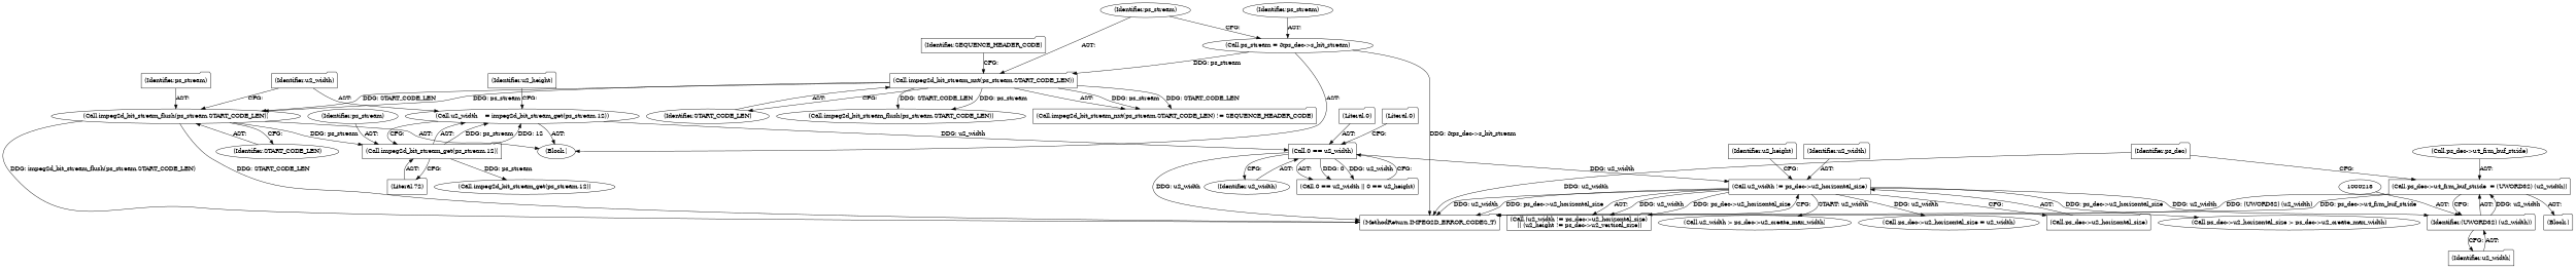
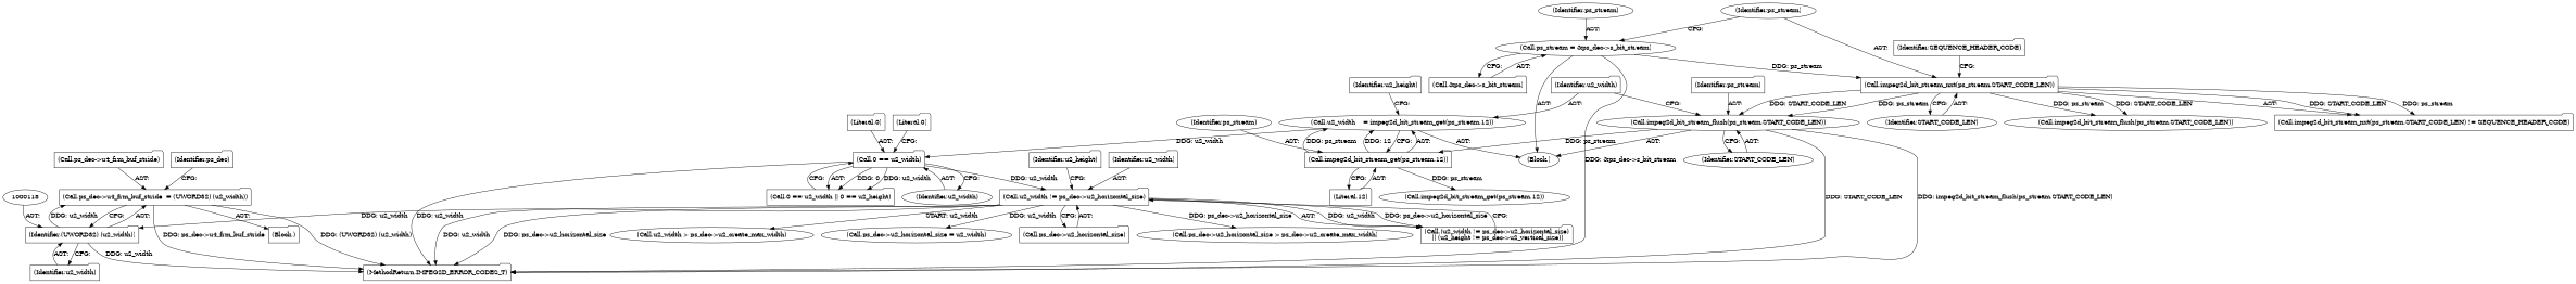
  digraph {
    node [shape=folder]
    n1 [label="(Call,ps_dec->u4_frm_buf_stride  = (UWORD32) (u2_width))"]
    n2 [label="(Identifier,(UWORD32) (u2_width))"]
    n3 [label="(MethodReturn,IMPEG2D_ERROR_CODES_T)"]
    n4 [label="(Block,)"]
    n5 [label="(Identifier,u2_width)"]
    n6 [label="(Call,u2_width != ps_dec->u2_horizontal_size)"]
    n7 [label="(Call,(u2_width != ps_dec->u2_horizontal_size)\n || (u2_height != ps_dec->u2_vertical_size))"]
    n8 [label="(Call,u2_width > ps_dec->u2_create_max_width)" shape=ellipse]
    n9 [label="(Call,ps_dec->u2_horizontal_size = u2_width)" shape=ellipse]
    n10 [label="(Call,ps_dec->u2_horizontal_size)"]
    n11 [label="(Call,ps_dec->u2_horizontal_size > ps_dec->u2_create_max_width)" shape=ellipse]
    n12 [label="(Call,0 == u2_width)"]
    n13 [label="(Call,0 == u2_width || 0 == u2_height)"]
    n14 [label="(Identifier,u2_width)" shape=ellipse]
    n15 [label="(Call,u2_width    = impeg2d_bit_stream_get(ps_stream,12))" shape=ellipse]
    n16 [label="(Call,impeg2d_bit_stream_get(ps_stream,12))"]
    n17 [label="(Block,)" shape=ellipse]
-   n18 [label="(Literal,72)"]
+   n18 [label="(Literal,12)"]
    n19 [label="(Call,impeg2d_bit_stream_get(ps_stream,12))" shape=ellipse]
    n20 [label="(Call,impeg2d_bit_stream_flush(ps_stream,START_CODE_LEN))" shape=ellipse]
    n21 [label="(Identifier,START_CODE_LEN)" shape=ellipse]
    n22 [label="(Call,impeg2d_bit_stream_nxt(ps_stream,START_CODE_LEN))"]
    n23 [label="(Call,impeg2d_bit_stream_flush(ps_stream,START_CODE_LEN))" shape=ellipse]
    n24 [label="(Call,impeg2d_bit_stream_nxt(ps_stream,START_CODE_LEN) != SEQUENCE_HEADER_CODE)"]
    n25 [label="(Identifier,START_CODE_LEN)" shape=ellipse]
    n26 [label="(Call,ps_stream = &ps_dec->s_bit_stream)" shape=ellipse]
+   n27 [label="(Call,&ps_dec->s_bit_stream)"]
    n28 [label="(Identifier,SEQUENCE_HEADER_CODE)"]
    n29 [label="(Identifier,u2_height)"]
    n30 [label="(Identifier,u2_width)"]
    n31 [label="(Literal,0)"]
    n32 [label="(Identifier,ps_stream)" shape=ellipse]
-   n33 [label="(Call,ps_dec->u4_frm_buf_stride)" shape=ellipse]
+   n33 [label="(Call,ps_dec->u4_frm_buf_stride)"]
    n34 [label="(Identifier,u2_height)"]
    n35 [label="(Identifier,ps_dec)"]
    n36 [label="(Identifier,ps_stream)" shape=ellipse]
    n37 [label="(Identifier,ps_stream)"]
    n38 [label="(Identifier,ps_stream)" shape=ellipse]
    n39 [label="(Identifier,u2_width)"]
    n40 [label="(Literal,0)"]
-   1000218 [shape=ellipse]
+   1000218 [shape=ellipse label=1000118]
    n1 -> n2 [label="CFG: "]
    n1 -> n3 [label="DDG: (UWORD32) (u2_width)"]
    n1 -> n3 [label="DDG: ps_dec->u4_frm_buf_stride"]
    n1 -> n4 [label="AST: "]
    n2 -> n1 [label="AST: "]
    n2 -> n1 [label="DDG: u2_width"]
-   n35 -> n3 [label="DDG: u2_width"]
+   n2 -> n3 [label="DDG: u2_width"]
    n2 -> n5 [label="CFG: "]
    n5 -> n2 [label="AST: "]
    n6 -> n2 [label="DDG: u2_width"]
    n6 -> n3 [label="DDG: u2_width"]
    n6 -> n3 [label="DDG: ps_dec->u2_horizontal_size"]
    n6 -> n7 [label="AST: "]
    n6 -> n7 [label="DDG: u2_width"]
    n6 -> n7 [label="DDG: ps_dec->u2_horizontal_size"]
    n6 -> n8 [label="START: u2_width"]
    n6 -> n9 [label="DDG: u2_width"]
    n6 -> n10 [label="CFG: "]
    n6 -> n11 [label="DDG: ps_dec->u2_horizontal_size"]
    n7 -> n6 [label="CFG: "]
    n10 -> n6 [label="AST: "]
    n12 -> n3 [label="DDG: u2_width"]
    n12 -> n6 [label="DDG: u2_width"]
    n12 -> n13 [label="AST: "]
    n12 -> n13 [label="DDG: 0"]
    n12 -> n13 [label="DDG: u2_width"]
    n12 -> n14 [label="CFG: "]
    n13 -> n12 [label="CFG: "]
    n14 -> n12 [label="AST: "]
    n15 -> n12 [label="DDG: u2_width"]
    n15 -> n16 [label="CFG: "]
    n15 -> n17 [label="AST: "]
    n16 -> n15 [label="AST: "]
    n16 -> n15 [label="DDG: ps_stream"]
    n16 -> n15 [label="DDG: 12"]
    n16 -> n18 [label="CFG: "]
    n16 -> n19 [label="DDG: ps_stream"]
    n18 -> n16 [label="AST: "]
    n20 -> n3 [label="DDG: impeg2d_bit_stream_flush(ps_stream,START_CODE_LEN)"]
    n20 -> n3 [label="DDG: START_CODE_LEN"]
    n20 -> n16 [label="DDG: ps_stream"]
    n20 -> n17 [label="AST: "]
    n20 -> n21 [label="CFG: "]
    n21 -> n20 [label="AST: "]
    n22 -> n20 [label="DDG: ps_stream"]
    n22 -> n20 [label="DDG: START_CODE_LEN"]
    n22 -> n23 [label="DDG: ps_stream"]
    n22 -> n23 [label="DDG: START_CODE_LEN"]
    n22 -> n24 [label="AST: "]
    n22 -> n24 [label="DDG: ps_stream"]
    n22 -> n24 [label="DDG: START_CODE_LEN"]
    n22 -> n25 [label="CFG: "]
    n25 -> n22 [label="AST: "]
    n26 -> n3 [label="DDG: &ps_dec->s_bit_stream"]
    n26 -> n17 [label="AST: "]
    n26 -> n22 [label="DDG: ps_stream"]
+   n26 -> n27 [label="CFG: "]
+   n27 -> n26 [label="AST: "]
    n28 -> n22 [label="CFG: "]
    n29 -> n6 [label="CFG: "]
    n30 -> n15 [label="AST: "]
    n30 -> n20 [label="CFG: "]
    n31 -> n12 [label="AST: "]
    n32 -> n26 [label="AST: "]
    n33 -> n1 [label="AST: "]
    n34 -> n15 [label="CFG: "]
    n35 -> n1 [label="CFG: "]
    n36 -> n22 [label="AST: "]
    n36 -> n26 [label="CFG: "]
    n37 -> n20 [label="AST: "]
    n38 -> n16 [label="AST: "]
    n39 -> n6 [label="AST: "]
    n40 -> n12 [label="CFG: "]
    1000218 -> n2 [label="AST: "]
  }
